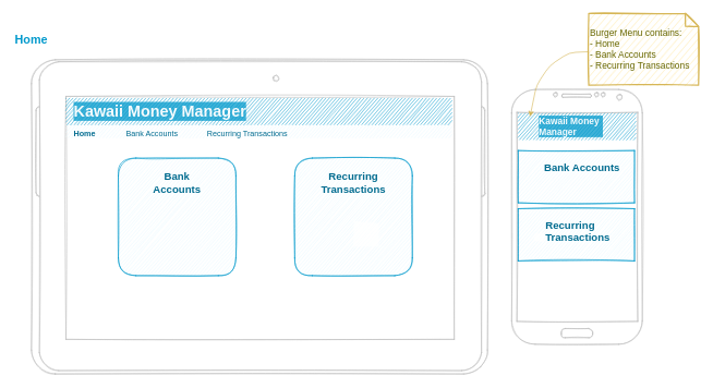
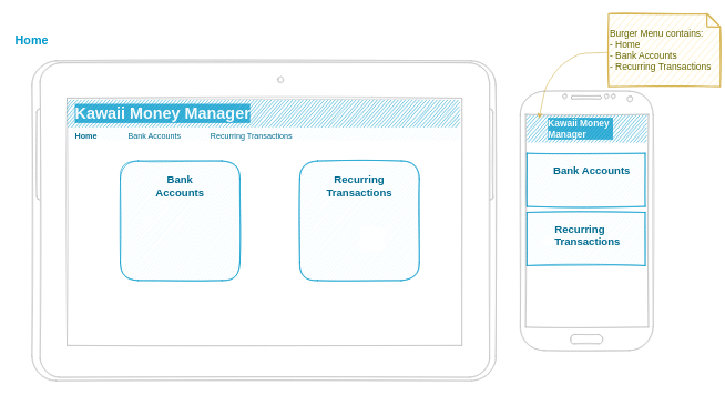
  <mxCell id="0" />
  <mxCell id="1" parent="0" />
  <mxCell id="2" value="&lt;font style=&quot;font-size: 18px&quot; color=&quot;#0099cc&quot;&gt;&lt;b&gt;Home&lt;/b&gt;&lt;/font&gt;" style="text;html=1;strokeColor=none;fillColor=none;align=left;verticalAlign=middle;whiteSpace=wrap;rounded=0;sketch=1;" parent="1" vertex="1"><mxGeometry x="20" y="50" width="80" height="20" as="geometry" /></mxCell>
  <mxCell id="3" value="" style="verticalLabelPosition=bottom;verticalAlign=top;html=1;shadow=0;dashed=0;strokeWidth=1;shape=mxgraph.android.tab2;strokeColor=#c0c0c0;direction=north;sketch=1;" parent="1" vertex="1"><mxGeometry x="47" y="91" width="698" height="481" as="geometry" /></mxCell>
  <mxCell id="4" value="" style="rounded=0;whiteSpace=wrap;html=1;sketch=1;strokeColor=none;fillColor=#0099CC;" parent="1" vertex="1"><mxGeometry x="100" y="150" width="590" height="40" as="geometry" /></mxCell>
  <mxCell id="5" value="&lt;font style=&quot;font-size: 24px&quot;&gt;Kawaii Money Manager&lt;/font&gt;" style="text;html=1;strokeColor=none;fillColor=none;align=left;verticalAlign=middle;whiteSpace=wrap;rounded=0;shadow=0;sketch=1;fontStyle=1;fontSize=16;horizontal=1;labelBorderColor=none;labelBackgroundColor=#0099CC;fontColor=#FFFFFF;textOpacity=75;" parent="1" vertex="1"><mxGeometry x="110" y="160" width="350" height="20" as="geometry" /></mxCell>
  <mxCell id="6" value="" style="whiteSpace=wrap;html=1;aspect=fixed;shadow=0;labelBackgroundColor=#0099CC;sketch=1;gradientColor=none;fontSize=16;fontColor=#FFFFFF;align=left;rounded=1;strokeColor=#0099CC;fillColor=#E8F7FF;" parent="1" vertex="1"><mxGeometry x="180" y="241.5" width="180" height="180" as="geometry" /></mxCell>
  <mxCell id="7" value="" style="whiteSpace=wrap;html=1;aspect=fixed;shadow=0;labelBackgroundColor=#0099CC;sketch=1;gradientColor=none;fontSize=16;fontColor=#FFFFFF;align=left;rounded=1;strokeColor=#0099CC;fillColor=#E8F7FF;" parent="1" vertex="1"><mxGeometry x="450" y="241.5" width="180" height="180" as="geometry" /></mxCell>
  <mxCell id="8" value="Bank Accounts" style="text;html=1;strokeColor=none;fillColor=none;align=center;verticalAlign=middle;whiteSpace=wrap;rounded=0;shadow=0;labelBackgroundColor=none;sketch=1;fontSize=16;fontColor=#006B8F;fontStyle=1" parent="1" vertex="1"><mxGeometry x="225" y="260" width="90" height="40" as="geometry" /></mxCell>
  <mxCell id="9" value="" style="rounded=0;whiteSpace=wrap;html=1;shadow=0;labelBackgroundColor=none;sketch=1;fillColor=#E8F7FF;gradientColor=none;fontSize=16;fontColor=#006B8F;align=left;strokeColor=none;" parent="1" vertex="1"><mxGeometry x="100" y="190" width="590" height="20" as="geometry" /></mxCell>
  <mxCell id="10" value="&lt;font size=&quot;1&quot;&gt;&lt;b style=&quot;font-size: 12px&quot;&gt;Home&lt;/b&gt;&lt;/font&gt;" style="text;html=1;strokeColor=none;fillColor=none;align=left;verticalAlign=middle;whiteSpace=wrap;rounded=0;shadow=0;labelBackgroundColor=none;sketch=1;fontSize=16;fontColor=#006B8F;" parent="1" vertex="1"><mxGeometry x="110" y="193" width="40" height="20" as="geometry" /></mxCell>
  <mxCell id="11" value="&lt;font size=&quot;1&quot;&gt;&lt;span style=&quot;font-size: 12px&quot;&gt;Bank Accounts&lt;/span&gt;&lt;/font&gt;" style="text;html=1;strokeColor=none;fillColor=none;align=left;verticalAlign=middle;whiteSpace=wrap;rounded=0;shadow=0;labelBackgroundColor=none;sketch=1;fontSize=16;fontColor=#006B8F;" parent="1" vertex="1"><mxGeometry x="190" y="193" width="100" height="20" as="geometry" /></mxCell>
  <mxCell id="12" value="&lt;font size=&quot;1&quot;&gt;&lt;span style=&quot;font-size: 12px&quot;&gt;Recurring Transactions&lt;/span&gt;&lt;/font&gt;" style="text;html=1;strokeColor=none;fillColor=none;align=left;verticalAlign=middle;whiteSpace=wrap;rounded=0;shadow=0;labelBackgroundColor=none;sketch=1;fontSize=16;fontColor=#006B8F;" parent="1" vertex="1"><mxGeometry x="314" y="193" width="160" height="20" as="geometry" /></mxCell>
  <mxCell id="13" value="Recurring Transactions" style="text;html=1;strokeColor=none;fillColor=none;align=center;verticalAlign=middle;whiteSpace=wrap;rounded=0;shadow=0;labelBackgroundColor=none;sketch=1;fontSize=16;fontColor=#006B8F;fontStyle=1" parent="1" vertex="1"><mxGeometry x="480" y="260" width="120" height="40" as="geometry" /></mxCell>
  <mxCell id="14" value="" style="shape=image;html=1;verticalAlign=top;verticalLabelPosition=bottom;labelBackgroundColor=#ffffff;imageAspect=0;aspect=fixed;image=https://cdn0.iconfinder.com/data/icons/business-and-finance-86/512/business_finance_money-08-128.png;rounded=1;shadow=0;sketch=0;strokeColor=#000000;fillColor=#0099CC;gradientColor=none;fontSize=16;fontColor=#006B8F;align=left;" parent="1" vertex="1"><mxGeometry x="240" y="310" width="60" height="60" as="geometry" /></mxCell>
  <mxCell id="15" value="" style="shape=image;html=1;verticalAlign=top;verticalLabelPosition=bottom;labelBackgroundColor=#ffffff;imageAspect=0;aspect=fixed;image=https://cdn0.iconfinder.com/data/icons/business-and-finance-86/512/business_finance_money-08-128.png;rounded=1;shadow=0;sketch=0;strokeColor=#000000;fillColor=#0099CC;gradientColor=none;fontSize=16;fontColor=#006B8F;align=left;" parent="1" vertex="1"><mxGeometry x="510" y="310" width="60" height="60" as="geometry" /></mxCell>
  <mxCell id="16" value="" style="shape=image;html=1;verticalAlign=top;verticalLabelPosition=bottom;labelBackgroundColor=#ffffff;imageAspect=0;aspect=fixed;image=https://cdn1.iconfinder.com/data/icons/gradak-music/32/music-15-128.png;rounded=1;shadow=0;sketch=1;strokeColor=#000000;fillColor=#0099CC;gradientColor=none;fontSize=16;fontColor=#006B8F;align=left;imageBackground=#ffffff;opacity=70;" parent="1" vertex="1"><mxGeometry x="540" y="340" width="38" height="38" as="geometry" /></mxCell>
  <mxCell id="17" value="" style="verticalLabelPosition=bottom;verticalAlign=top;html=1;shadow=0;dashed=0;strokeWidth=1;shape=mxgraph.android.phone2;strokeColor=#c0c0c0;sketch=1;" vertex="1" parent="1"><mxGeometry x="782" y="136.5" width="200" height="390" as="geometry" /></mxCell>
  <mxCell id="18" value="" style="rounded=0;whiteSpace=wrap;html=1;sketch=1;strokeColor=none;fillColor=#0099CC;" vertex="1" parent="1"><mxGeometry x="792" y="173" width="180" height="40" as="geometry" /></mxCell>
  <mxCell id="19" value="&lt;font style=&quot;font-size: 14px;&quot;&gt;Kawaii Money Manager&lt;/font&gt;" style="text;html=1;strokeColor=none;fillColor=none;align=left;verticalAlign=middle;whiteSpace=wrap;rounded=0;shadow=0;sketch=1;fontColor=#FFFFFF;fontStyle=1;fontSize=14;horizontal=1;labelBorderColor=none;labelBackgroundColor=#0099CC;textOpacity=75;" vertex="1" parent="1"><mxGeometry x="822" y="168" width="100" height="50" as="geometry" /></mxCell>
  <mxCell id="20" value="" style="shape=image;html=1;verticalAlign=top;verticalLabelPosition=bottom;labelBackgroundColor=#ffffff;imageAspect=0;aspect=fixed;image=https://cdn4.iconfinder.com/data/icons/geosm-e-commerce/48/menu-128.png;sketch=1;fontSize=14;fontColor=#FFFFFF;" vertex="1" parent="1"><mxGeometry x="792" y="178" width="30" height="30" as="geometry" /></mxCell>
  <mxCell id="21" value="" style="rounded=0;whiteSpace=wrap;html=1;labelBackgroundColor=#0099CC;sketch=1;fontSize=14;fontColor=#FFFFFF;strokeColor=#0099CC;fillColor=#E8F7FF;" vertex="1" parent="1"><mxGeometry x="792" y="230" width="178" height="80" as="geometry" /></mxCell>
  <mxCell id="22" value="Bank Accounts" style="text;html=1;strokeColor=none;fillColor=none;align=left;verticalAlign=top;whiteSpace=wrap;rounded=0;shadow=0;labelBackgroundColor=none;sketch=1;fontSize=16;fontColor=#006B8F;fontStyle=1" vertex="1" parent="1"><mxGeometry x="830" y="240" width="123" height="40" as="geometry" /></mxCell>
  <mxCell id="23" value="" style="rounded=0;whiteSpace=wrap;html=1;labelBackgroundColor=#0099CC;sketch=1;fontSize=14;fontColor=#FFFFFF;strokeColor=#0099CC;fillColor=#E8F7FF;" vertex="1" parent="1"><mxGeometry x="792" y="319" width="178" height="80" as="geometry" /></mxCell>
  <mxCell id="24" value="Recurring Transactions" style="text;html=1;strokeColor=none;fillColor=none;align=left;verticalAlign=top;whiteSpace=wrap;rounded=0;shadow=0;labelBackgroundColor=none;sketch=1;fontSize=16;fontColor=#006B8F;fontStyle=1" vertex="1" parent="1"><mxGeometry x="831.5" y="328" width="120" height="50" as="geometry" /></mxCell>
  <mxCell id="25" value="" style="shape=image;html=1;verticalAlign=top;verticalLabelPosition=bottom;labelBackgroundColor=#ffffff;imageAspect=0;aspect=fixed;image=https://cdn0.iconfinder.com/data/icons/business-and-finance-86/512/business_finance_money-08-128.png;rounded=1;shadow=0;sketch=0;strokeColor=#000000;fillColor=#0099CC;gradientColor=none;fontSize=16;fontColor=#006B8F;align=left;" vertex="1" parent="1"><mxGeometry x="800" y="245" width="30" height="30" as="geometry" /></mxCell>
  <mxCell id="26" value="" style="shape=image;html=1;verticalAlign=top;verticalLabelPosition=bottom;labelBackgroundColor=#ffffff;imageAspect=0;aspect=fixed;image=https://cdn0.iconfinder.com/data/icons/business-and-finance-86/512/business_finance_money-08-128.png;rounded=1;shadow=0;sketch=0;strokeColor=#000000;fillColor=#0099CC;gradientColor=none;fontSize=16;fontColor=#006B8F;align=left;" vertex="1" parent="1"><mxGeometry x="801.5" y="340" width="30" height="30" as="geometry" /></mxCell>
  <mxCell id="27" value="" style="shape=image;html=1;verticalAlign=top;verticalLabelPosition=bottom;labelBackgroundColor=#ffffff;imageAspect=0;aspect=fixed;image=https://cdn1.iconfinder.com/data/icons/gradak-music/32/music-15-128.png;rounded=1;shadow=0;sketch=1;strokeColor=#000000;fillColor=#0099CC;gradientColor=none;fontSize=16;fontColor=#006B8F;align=left;imageBackground=#ffffff;opacity=70;" vertex="1" parent="1"><mxGeometry x="816.5" y="355" width="15" height="15" as="geometry" /></mxCell>
- <mxCell id="28" value="Burger Menu contains:&lt;br&gt;- Home&lt;br&gt;- Bank Accounts&lt;br&gt;- Recurring Transactions" style="shape=note;strokeWidth=2;fontSize=14;size=20;whiteSpace=wrap;html=1;fillColor=#fff2cc;strokeColor=#d6b656;fontColor=#666600;align=left;sketch=1;" vertex="1" parent="1"><mxGeometry x="900" y="20" width="168" height="110" as="geometry" /></mxCell>
+ <mxCell id="28" value="Burger Menu contains:&lt;br&gt;- Home&lt;br&gt;- Bank Accounts&lt;br&gt;- Recurring Transactions" style="shape=note;strokeWidth=2;fontSize=14;size=20;whiteSpace=wrap;html=1;fillColor=#fff2cc;strokeColor=#d6b656;fontColor=#666600;align=left;sketch=1;" vertex="1" parent="1"><mxGeometry x="915" y="20" width="168" height="110" as="geometry" /></mxCell>
  <mxCell id="29" value="" style="endArrow=classic;html=1;fillColor=#fff2cc;strokeColor=#d6b656;" edge="1" parent="1" source="28" target="20"><mxGeometry width="50" height="50" relative="1" as="geometry"><mxPoint x="630" y="400" as="sourcePoint" /><mxPoint x="680" y="350" as="targetPoint" /><Array as="points"><mxPoint x="870" y="80" /><mxPoint x="840" y="100" /><mxPoint x="820" y="130" /></Array></mxGeometry></mxCell>
